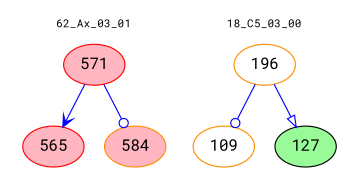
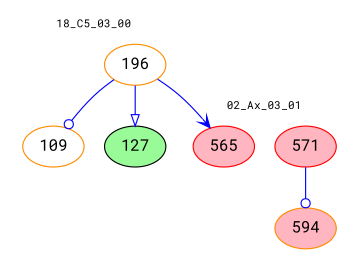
  digraph {
    fontname="Roboto Mono"
    node [color=darkorange fillcolor=lightpink fontname="Roboto Mono" style=filled]
    edge [arrowhead=odot color=blue fontname="Roboto Mono"]
    n1 [color=red label=571]
    n2 [color=red label=565]
-   n3 [label=584]
+   n3 [label=594]
    n4 [fillcolor=white label=196]
    n5 [fillcolor=white label=109]
    n6 [color=black fillcolor=palegreen label=127]
    subgraph cluster_1 {
      color=white
      fontsize=10
-     label="62_Ax_03_01"
+     label="02_Ax_03_01"
      n1
      n2
      n3
    }
    subgraph cluster_2 {
      color=white
      fontsize=10
      label="18_C5_03_00"
      n4
      n5
      n6
    }
-   n1 -> n2 [arrowhead=vee]
+   n4 -> n2 [arrowhead=vee]
    n1 -> n3
    n4 -> n5
    n4 -> n6 [arrowhead=onormal]
  }
